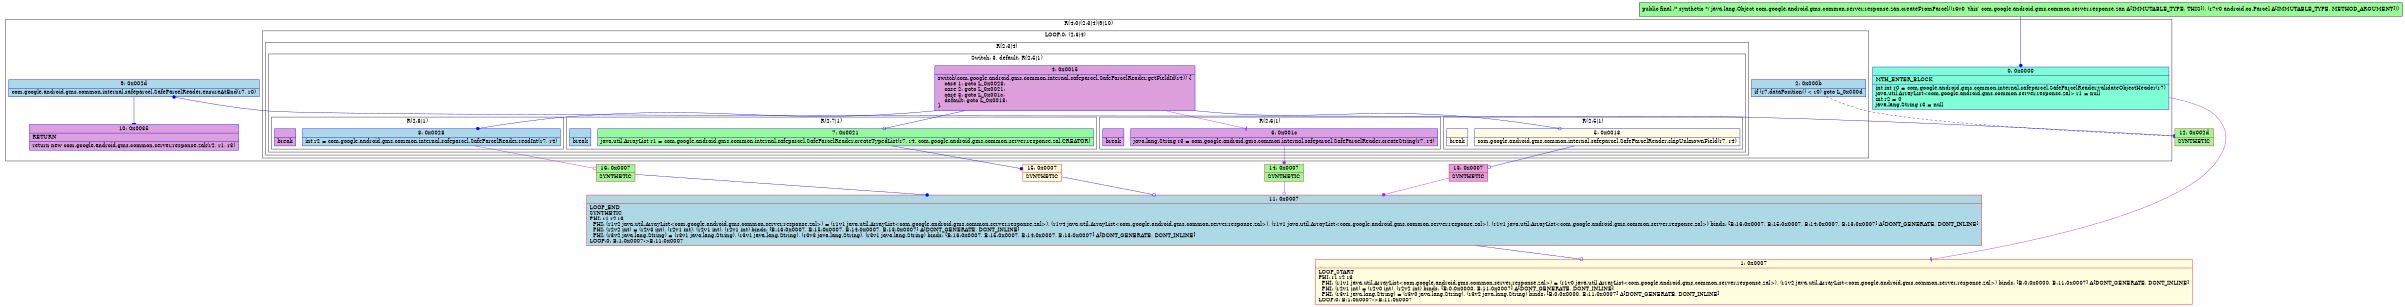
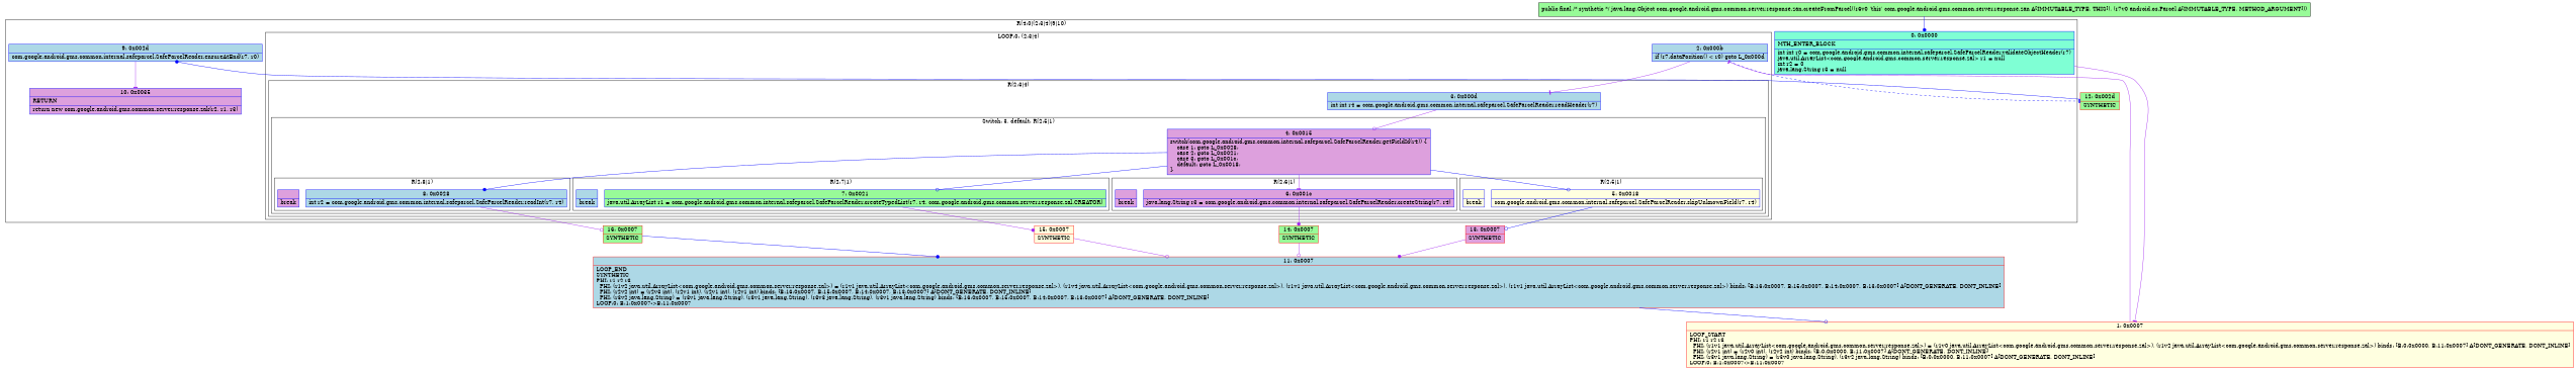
  digraph {
    node [color=blue fillcolor=lightblue shape=record style=filled]
    edge [arrowhead=odot color=blue]
    n1 [label="{8\:\ 0x0028|int r2 = com.google.android.gms.common.internal.safeparcel.SafeParcelReader.readInt(r7, r4)\l}"]
    n2 [fillcolor=plum label="{|break\l}"]
    n3 [fillcolor=palegreen label="{7\:\ 0x0021|java.util.ArrayList r1 = com.google.android.gms.common.internal.safeparcel.SafeParcelReader.createTypedList(r7, r4, com.google.android.gms.common.server.response.zal.CREATOR)\l}"]
    n4 [label="{|break\l}"]
    n5 [fillcolor=plum label="{6\:\ 0x001c|java.lang.String r3 = com.google.android.gms.common.internal.safeparcel.SafeParcelReader.createString(r7, r4)\l}"]
    n6 [fillcolor=plum label="{|break\l}"]
    n7 [fillcolor=lightyellow label="{5\:\ 0x0018|com.google.android.gms.common.internal.safeparcel.SafeParcelReader.skipUnknownField(r7, r4)\l}"]
    n8 [fillcolor=lightyellow label="{|break\l}"]
    n9 [fillcolor=plum label="{4\:\ 0x0015|switch(com.google.android.gms.common.internal.safeparcel.SafeParcelReader.getFieldId(r4)) \{\l    case 1: goto L_0x0028;\l    case 2: goto L_0x0021;\l    case 3: goto L_0x001c;\l    default: goto L_0x0018;\l\}\l}"]
+   n10 [label="{3\:\ 0x000d|int int r4 = com.google.android.gms.common.internal.safeparcel.SafeParcelReader.readHeader(r7)\l}"]
    n11 [label="{2\:\ 0x000b|if (r7.dataPosition() \< r0) goto L_0x000d\l}"]
    n12 [fillcolor=aquamarine label="{0\:\ 0x0000|MTH_ENTER_BLOCK\l|int int r0 = com.google.android.gms.common.internal.safeparcel.SafeParcelReader.validateObjectHeader(r7)\ljava.util.ArrayList\<com.google.android.gms.common.server.response.zal\> r1 = null\lint r2 = 0\ljava.lang.String r3 = null\l}"]
    n13 [label="{9\:\ 0x002d|com.google.android.gms.common.internal.safeparcel.SafeParcelReader.ensureAtEnd(r7, r0)\l}"]
    n14 [fillcolor=plum label="{10\:\ 0x0035|RETURN\l|return new com.google.android.gms.common.server.response.zak(r2, r1, r3)\l}"]
    n15 [color=red fillcolor=palegreen label="{16\:\ 0x0007|SYNTHETIC\l}"]
    n16 [color=red fillcolor=lightyellow label="{15\:\ 0x0007|SYNTHETIC\l}"]
    n17 [color=red fillcolor=palegreen label="{14\:\ 0x0007|SYNTHETIC\l}"]
    n18 [color=red fillcolor=plum label="{13\:\ 0x0007|SYNTHETIC\l}"]
    n19 [color=red fillcolor=palegreen label="{12\:\ 0x002d|SYNTHETIC\l}"]
    n20 [color=red fillcolor=lightyellow label="{1\:\ 0x0007|LOOP_START\lPHI: r1 r2 r3 \l  PHI: (r1v1 java.util.ArrayList\<com.google.android.gms.common.server.response.zal\>) = (r1v0 java.util.ArrayList\<com.google.android.gms.common.server.response.zal\>), (r1v2 java.util.ArrayList\<com.google.android.gms.common.server.response.zal\>) binds: [B:0:0x0000, B:11:0x0007] A[DONT_GENERATE, DONT_INLINE]\l  PHI: (r2v1 int) = (r2v0 int), (r2v2 int) binds: [B:0:0x0000, B:11:0x0007] A[DONT_GENERATE, DONT_INLINE]\l  PHI: (r3v1 java.lang.String) = (r3v0 java.lang.String), (r3v2 java.lang.String) binds: [B:0:0x0000, B:11:0x0007] A[DONT_GENERATE, DONT_INLINE]\lLOOP:0: B:1:0x0007\-\>B:11:0x0007\l}"]
    n21 [color=red label="{11\:\ 0x0007|LOOP_END\lSYNTHETIC\lPHI: r1 r2 r3 \l  PHI: (r1v2 java.util.ArrayList\<com.google.android.gms.common.server.response.zal\>) = (r1v1 java.util.ArrayList\<com.google.android.gms.common.server.response.zal\>), (r1v4 java.util.ArrayList\<com.google.android.gms.common.server.response.zal\>), (r1v1 java.util.ArrayList\<com.google.android.gms.common.server.response.zal\>), (r1v1 java.util.ArrayList\<com.google.android.gms.common.server.response.zal\>) binds: [B:16:0x0007, B:15:0x0007, B:14:0x0007, B:13:0x0007] A[DONT_GENERATE, DONT_INLINE]\l  PHI: (r2v2 int) = (r2v3 int), (r2v1 int), (r2v1 int), (r2v1 int) binds: [B:16:0x0007, B:15:0x0007, B:14:0x0007, B:13:0x0007] A[DONT_GENERATE, DONT_INLINE]\l  PHI: (r3v2 java.lang.String) = (r3v1 java.lang.String), (r3v1 java.lang.String), (r3v3 java.lang.String), (r3v1 java.lang.String) binds: [B:16:0x0007, B:15:0x0007, B:14:0x0007, B:13:0x0007] A[DONT_GENERATE, DONT_INLINE]\lLOOP:0: B:1:0x0007\-\>B:11:0x0007\l}"]
    n22 [fillcolor=palegreen label="{public final \/* synthetic *\/ java.lang.Object com.google.android.gms.common.server.response.zan.createFromParcel((r6v0 'this' com.google.android.gms.common.server.response.zan A[IMMUTABLE_TYPE, THIS]), (r7v0 android.os.Parcel A[IMMUTABLE_TYPE, METHOD_ARGUMENT])) }" color=""]
    subgraph cluster_1 {
      label="R(4:0|(2:3|4)|9|10)"
      n12
      n13
      n14
      subgraph cluster_2 {
        label="LOOP:0: (2:3|4)"
        n11
        subgraph cluster_3 {
          label="R(2:3|4)"
+         n10
          subgraph cluster_4 {
            label="Switch: 3, default: R(2:5|1)"
            n9
            subgraph cluster_5 {
              label="R(2:8|1)"
              n1
              n2
            }
            subgraph cluster_6 {
              label="R(2:7|1)"
              n3
              n4
            }
            subgraph cluster_7 {
              label="R(2:6|1)"
              n5
              n6
            }
            subgraph cluster_8 {
              label="R(2:5|1)"
              n7
              n8
            }
          }
        }
      }
    }
    n1 -> n15 [color=purple]
-   n3 -> n16 [arrowhead=dot]
+   n3 -> n16 [arrowhead=dot color=purple]
    n5 -> n17 [arrowhead=dot color=purple]
    n7 -> n18
    n9 -> n1 [arrowhead=dot]
    n9 -> n3
    n9 -> n5 [arrowhead=tee color=purple]
    n9 -> n7
+   n10 -> n9 [color=purple]
+   n11 -> n10 [arrowhead=tee color=purple]
    n11 -> n19 [arrowhead=tee style=dashed]
    n12 -> n20 [arrowhead=tee color=purple]
-   n13 -> n14 [arrowhead=tee]
+   n13 -> n14 [arrowhead=tee color=purple]
    n15 -> n21 [arrowhead=dot]
-   n16 -> n21
+   n16 -> n21 [color=purple]
    n17 -> n21 [color=purple]
    n18 -> n21 [arrowhead=dot color=purple]
    n19 -> n13 [arrowhead=dot]
+   n20 -> n11 [arrowhead=tee color=purple]
    n21 -> n20
    n22 -> n12 [arrowhead=dot]
  }
